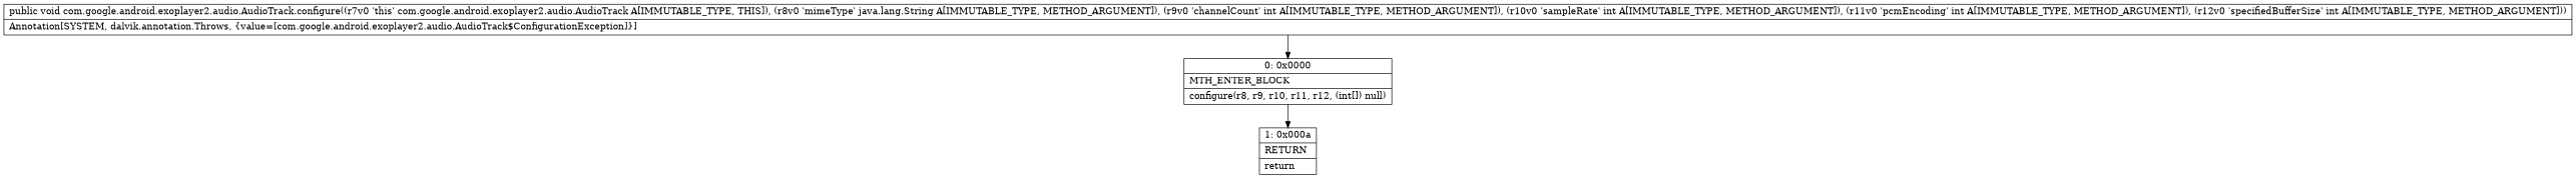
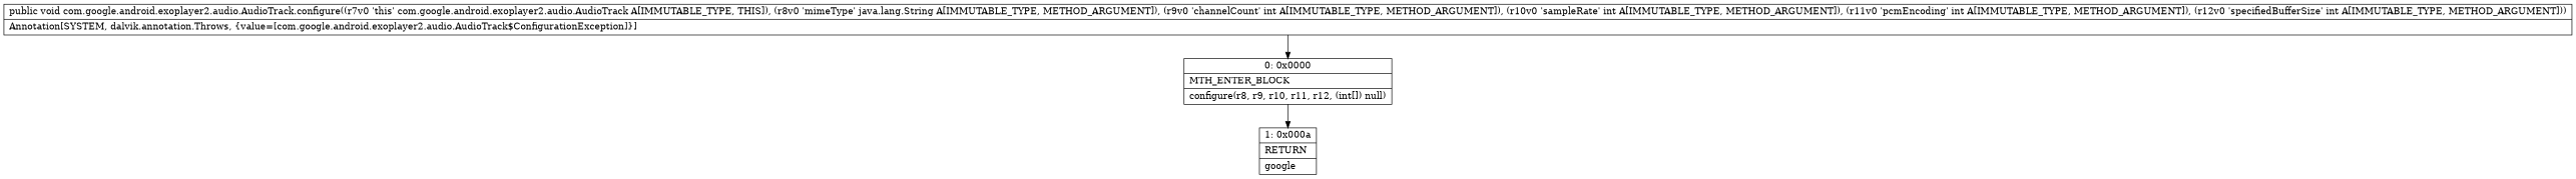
  digraph {
    node [shape=record]
    n1 [label="{0\:\ 0x0000|MTH_ENTER_BLOCK\l|configure(r8, r9, r10, r11, r12, (int[]) null)\l}"]
-   n2 [label="{1\:\ 0x000a|RETURN\l|return\l}"]
+   n2 [label="{1\:\ 0x000a|RETURN\l|google\l}"]
    n3 [label="{public void com.google.android.exoplayer2.audio.AudioTrack.configure((r7v0 'this' com.google.android.exoplayer2.audio.AudioTrack A[IMMUTABLE_TYPE, THIS]), (r8v0 'mimeType' java.lang.String A[IMMUTABLE_TYPE, METHOD_ARGUMENT]), (r9v0 'channelCount' int A[IMMUTABLE_TYPE, METHOD_ARGUMENT]), (r10v0 'sampleRate' int A[IMMUTABLE_TYPE, METHOD_ARGUMENT]), (r11v0 'pcmEncoding' int A[IMMUTABLE_TYPE, METHOD_ARGUMENT]), (r12v0 'specifiedBufferSize' int A[IMMUTABLE_TYPE, METHOD_ARGUMENT]))  | Annotation[SYSTEM, dalvik.annotation.Throws, \{value=[com.google.android.exoplayer2.audio.AudioTrack$ConfigurationException]\}]\l}"]
    n1 -> n2
    n3 -> n1
  }
